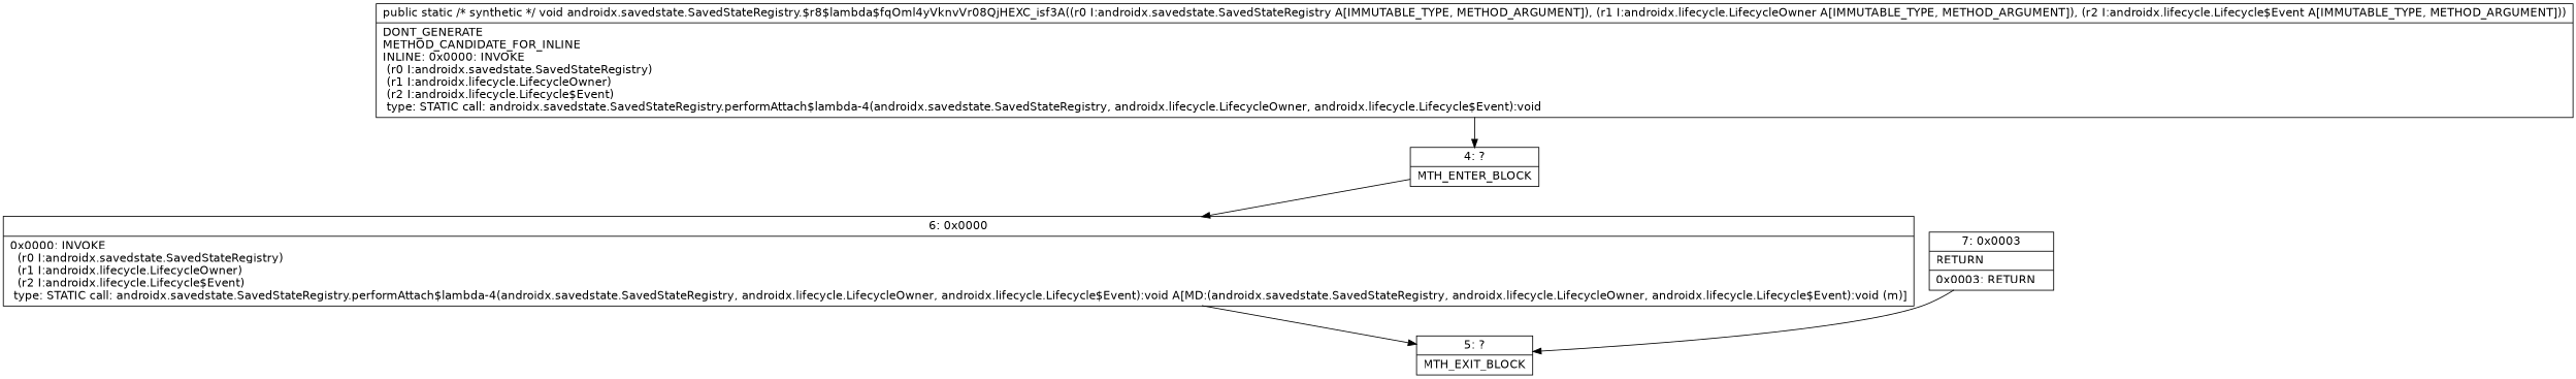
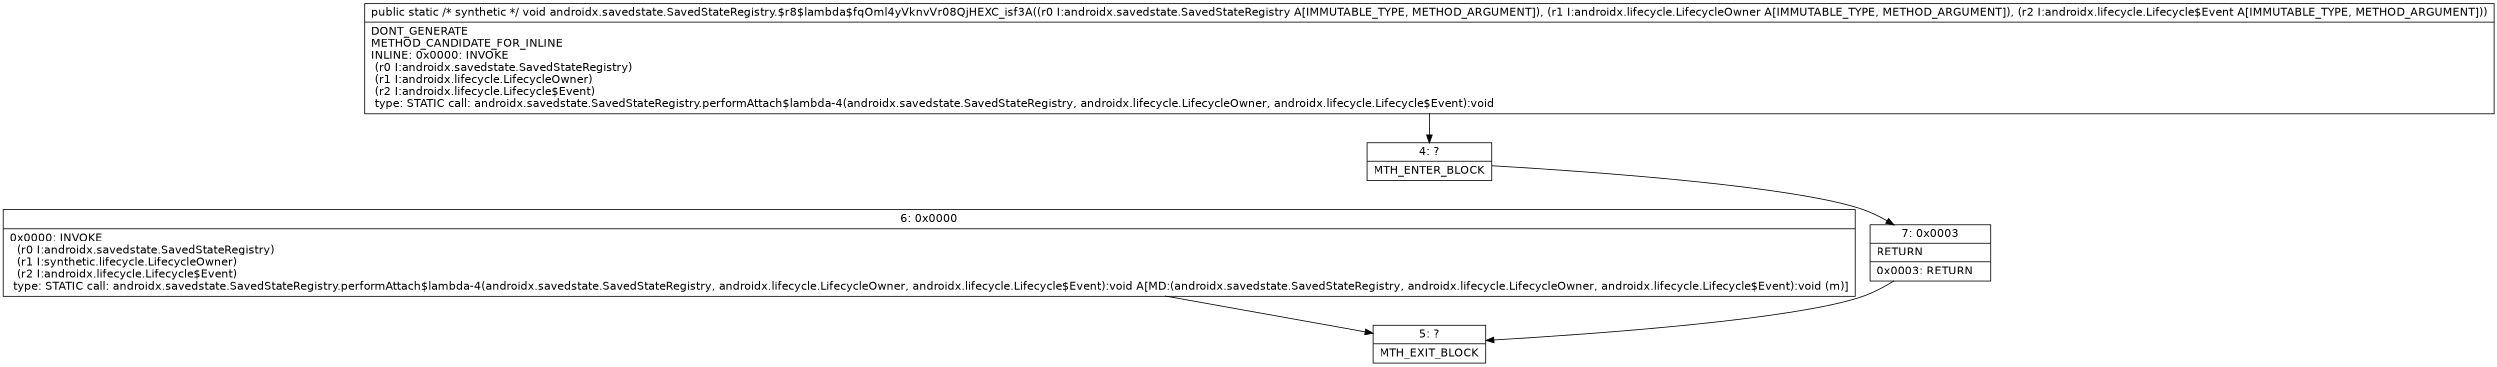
  digraph {
    fontname="DejaVu Sans"
    node [fontname="DejaVu Sans" shape=record]
    edge [fontname="DejaVu Sans"]
    n1 [label="{4\:\ ?|MTH_ENTER_BLOCK\l}"]
-   n2 [label="{6\:\ 0x0000|0x0000: INVOKE  \l  (r0 I:androidx.savedstate.SavedStateRegistry)\l  (r1 I:androidx.lifecycle.LifecycleOwner)\l  (r2 I:androidx.lifecycle.Lifecycle$Event)\l type: STATIC call: androidx.savedstate.SavedStateRegistry.performAttach$lambda\-4(androidx.savedstate.SavedStateRegistry, androidx.lifecycle.LifecycleOwner, androidx.lifecycle.Lifecycle$Event):void A[MD:(androidx.savedstate.SavedStateRegistry, androidx.lifecycle.LifecycleOwner, androidx.lifecycle.Lifecycle$Event):void (m)]\l}"]
+   n2 [label="{6\:\ 0x0000|0x0000: INVOKE  \l  (r0 I:androidx.savedstate.SavedStateRegistry)\l  (r1 I:synthetic.lifecycle.LifecycleOwner)\l  (r2 I:androidx.lifecycle.Lifecycle$Event)\l type: STATIC call: androidx.savedstate.SavedStateRegistry.performAttach$lambda\-4(androidx.savedstate.SavedStateRegistry, androidx.lifecycle.LifecycleOwner, androidx.lifecycle.Lifecycle$Event):void A[MD:(androidx.savedstate.SavedStateRegistry, androidx.lifecycle.LifecycleOwner, androidx.lifecycle.Lifecycle$Event):void (m)]\l}"]
    n3 [label="{5\:\ ?|MTH_EXIT_BLOCK\l}"]
    n4 [label="{7\:\ 0x0003|RETURN\l|0x0003: RETURN   \l}"]
    n5 [label="{public static \/* synthetic *\/ void androidx.savedstate.SavedStateRegistry.$r8$lambda$fqOml4yVknvVr08QjHEXC_isf3A((r0 I:androidx.savedstate.SavedStateRegistry A[IMMUTABLE_TYPE, METHOD_ARGUMENT]), (r1 I:androidx.lifecycle.LifecycleOwner A[IMMUTABLE_TYPE, METHOD_ARGUMENT]), (r2 I:androidx.lifecycle.Lifecycle$Event A[IMMUTABLE_TYPE, METHOD_ARGUMENT]))  | DONT_GENERATE\lMETHOD_CANDIDATE_FOR_INLINE\lINLINE: 0x0000: INVOKE  \l  (r0 I:androidx.savedstate.SavedStateRegistry)\l  (r1 I:androidx.lifecycle.LifecycleOwner)\l  (r2 I:androidx.lifecycle.Lifecycle$Event)\l type: STATIC call: androidx.savedstate.SavedStateRegistry.performAttach$lambda\-4(androidx.savedstate.SavedStateRegistry, androidx.lifecycle.LifecycleOwner, androidx.lifecycle.Lifecycle$Event):void\l}"]
-   n1 -> n2
+   n1 -> n4
    n2 -> n3
    n4 -> n3
    n5 -> n1
  }
